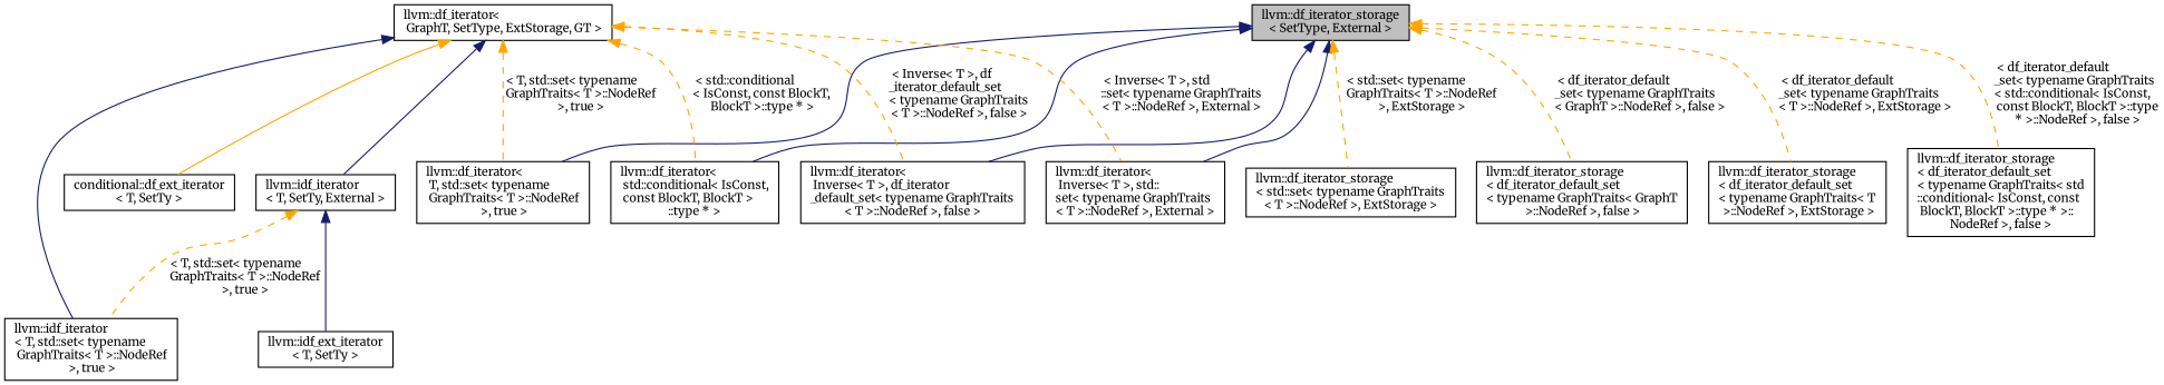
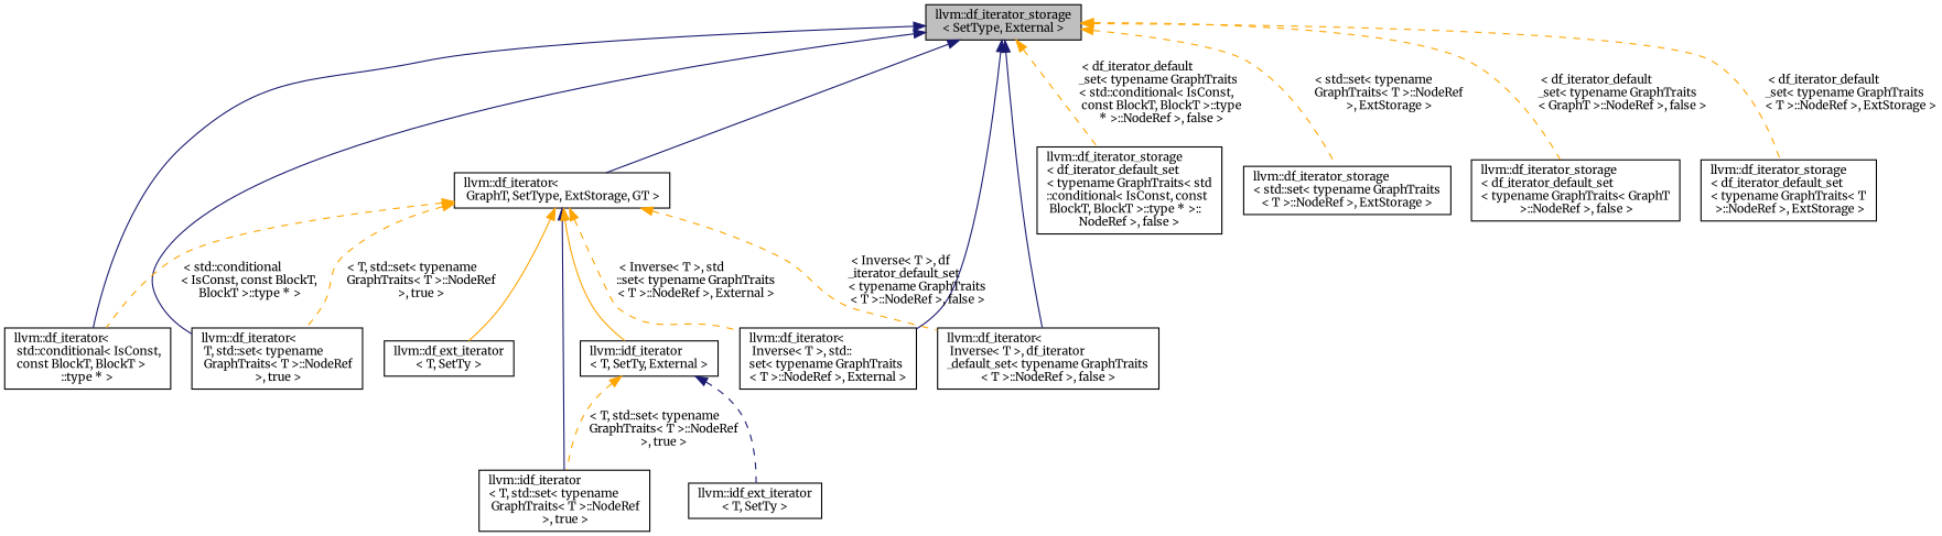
  digraph {
    fontname=Merriweather
    rankdir=TB
    node [color=black fontname=Merriweather fontsize=10 shape=box]
    edge [color=orange dir=back fontname=Merriweather fontsize=10 labelfontname=Helvetica labelfontsize=10 style=solid]
    n1 [fillcolor=grey75 fontcolor=black height=0.2 label="llvm::df_iterator_storage\l\< SetType, External \>" style=filled width=0.4]
    n2 [height=0.2 label="llvm::df_iterator\<\l std::conditional\< IsConst,\l const BlockT, BlockT \>\l::type * \>" width=0.4]
    n3 [height=0.2 label="llvm::df_iterator\<\l T, std::set\< typename\l GraphTraits\< T \>::NodeRef\l \>, true \>" width=0.4]
    n4 [height=0.2 label="llvm::df_iterator\<\l Inverse\< T \>, std::\lset\< typename GraphTraits\l\< T \>::NodeRef \>, External \>" width=0.4]
    n5 [height=0.2 label="llvm::df_iterator\<\l Inverse\< T \>, df_iterator\l_default_set\< typename GraphTraits\l\< T \>::NodeRef \>, false \>" width=0.4]
    n6 [height=0.2 label="llvm::df_iterator\<\l GraphT, SetType, ExtStorage, GT \>" width=0.4]
    n7 [height=0.2 label="llvm::df_iterator_storage\l\< df_iterator_default_set\l\< typename GraphTraits\< std\l::conditional\< IsConst, const\l BlockT, BlockT \>::type * \>::\lNodeRef \>, false \>" width=0.4]
    n8 [height=0.2 label="llvm::df_iterator_storage\l\< std::set\< typename GraphTraits\l\< T \>::NodeRef \>, ExtStorage \>" width=0.4]
    n9 [height=0.2 label="llvm::df_iterator_storage\l\< df_iterator_default_set\l\< typename GraphTraits\< GraphT\l \>::NodeRef \>, false \>" width=0.4]
    n10 [height=0.2 label="llvm::df_iterator_storage\l\< df_iterator_default_set\l\< typename GraphTraits\< T\l \>::NodeRef \>, ExtStorage \>" width=0.4]
    n11 [height=0.2 label="llvm::idf_iterator\l\< T, std::set\< typename\l GraphTraits\< T \>::NodeRef\l \>, true \>" width=0.4]
-   n12 [height=0.2 label="conditional::df_ext_iterator\l\< T, SetTy \>" width=0.4]
+   n12 [height=0.2 label="llvm::df_ext_iterator\l\< T, SetTy \>" width=0.4]
    n13 [height=0.2 label="llvm::idf_iterator\l\< T, SetTy, External \>" width=0.4]
    n14 [height=0.2 label="llvm::idf_ext_iterator\l\< T, SetTy \>" width=0.4]
    n1 -> n2 [color=midnightblue]
    n1 -> n3 [color=midnightblue]
    n1 -> n4 [color=midnightblue]
    n1 -> n5 [color=midnightblue]
+   n1 -> n6 [color=midnightblue]
    n1 -> n7 [label=" \< df_iterator_default\l_set\< typename GraphTraits\l\< std::conditional\< IsConst,\l const BlockT, BlockT \>::type\l * \>::NodeRef \>, false \>" style=dashed]
    n1 -> n8 [label=" \< std::set\< typename\l GraphTraits\< T \>::NodeRef\l \>, ExtStorage \>" style=dashed]
    n1 -> n9 [label=" \< df_iterator_default\l_set\< typename GraphTraits\l\< GraphT \>::NodeRef \>, false \>" style=dashed]
    n1 -> n10 [label=" \< df_iterator_default\l_set\< typename GraphTraits\l\< T \>::NodeRef \>, ExtStorage \>" style=dashed]
    n6 -> n2 [label=" \< std::conditional\l\< IsConst, const BlockT,\l BlockT \>::type * \>" style=dashed]
    n6 -> n3 [label=" \< T, std::set\< typename\l GraphTraits\< T \>::NodeRef\l \>, true \>" style=dashed]
    n6 -> n4 [label=" \< Inverse\< T \>, std\l::set\< typename GraphTraits\l\< T \>::NodeRef \>, External \>" style=dashed]
    n6 -> n5 [label=" \< Inverse\< T \>, df\l_iterator_default_set\l\< typename GraphTraits\l\< T \>::NodeRef \>, false \>" style=dashed]
    n6 -> n11 [color=midnightblue]
    n6 -> n12
-   n6 -> n13 [color=midnightblue]
+   n6 -> n13
    n13 -> n11 [label=" \< T, std::set\< typename\l GraphTraits\< T \>::NodeRef\l \>, true \>" style=dashed]
-   n13 -> n14 [color=midnightblue]
+   n13 -> n14 [color=midnightblue style=dashed]
  }
